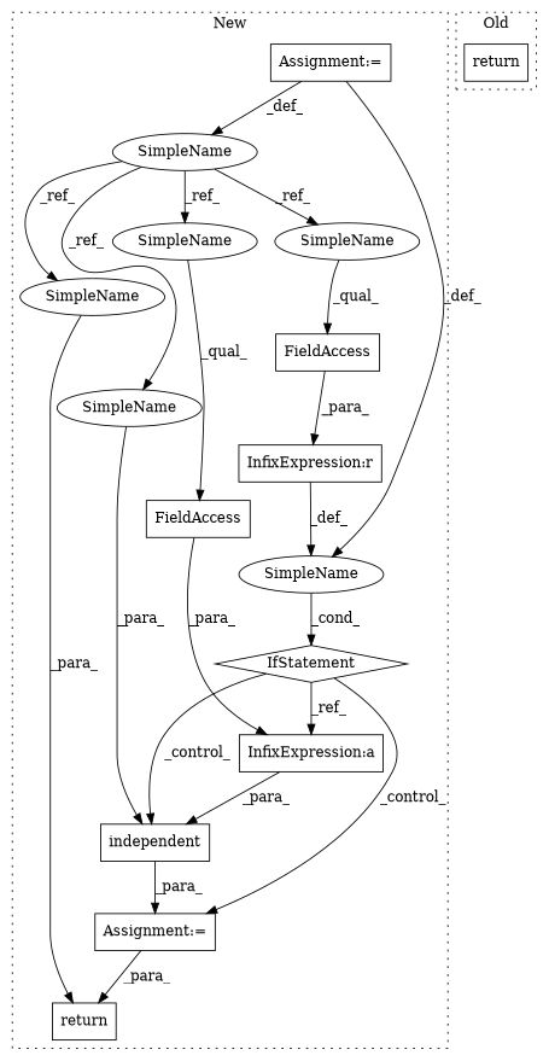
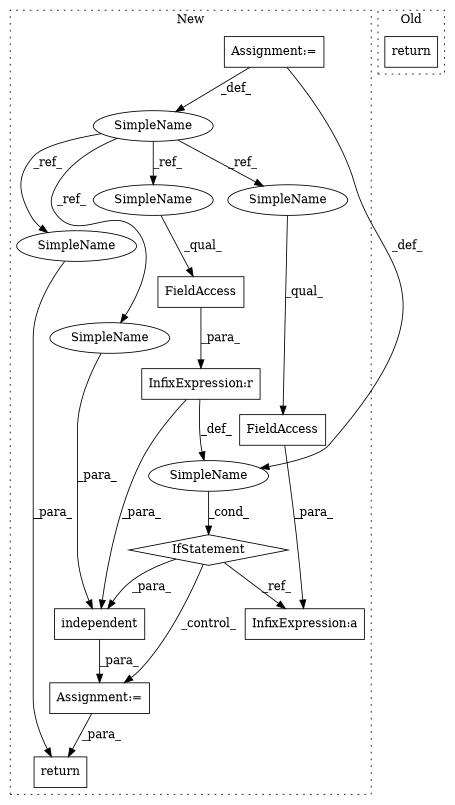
  digraph {
    node [a=42 l=7 s=3856 shape=box]
    n1 [a=32 l="12,1" label=independent s="3903,3964"]
    n2 [label=SimpleName s=3786 shape=ellipse]
    n3 [a=41 label=return s=3977]
    n4 [a=25 l="4,2" label=IfStatement s="3828,3873" shape=diamond]
    n5 [a=7 l=1 label="Assignment:=" s=3890]
    n6 [a=27 l=3 label="InfixExpression:a" s=3944]
    n7 [a=27 l=3 label="InfixExpression:r" s=3853]
    n8 [a=22 l=17 label=FieldAccess]
    n9 [a=22 l=17 label=FieldAccess s=3947]
    n10 [label=SimpleName shape=ellipse l="" s=""]
    n11 [a=7 l=1 label="Assignment:=" s=3793]
    n12 [label=SimpleName s=3947 shape=ellipse]
    n13 [label=SimpleName s=3984 shape=ellipse]
    n14 [label=SimpleName s=3915 shape=ellipse]
    n15 [label=SimpleName shape=ellipse]
    n16 [a=41 label=return s=2327]
    subgraph cluster_1 {
      label=New
      style=dotted
      n1
      n2
      n3
      n4
      n5
      n6
      n7
      n8
      n9
      n10
      n11
      n12
      n13
      n14
      n15
    }
    subgraph cluster_2 {
      label=Old
      style=dotted
      n16
    }
    n1 -> n5 [label=_para_]
    n2 -> n12 [label=_ref_]
    n2 -> n13 [label=_ref_]
    n2 -> n14 [label=_ref_]
    n2 -> n15 [label=_ref_]
-   n4 -> n1 [label=_control_]
+   n4 -> n1 [label=_para_]
    n4 -> n5 [label=_control_]
    n4 -> n6 [label=_ref_]
    n5 -> n3 [label=_para_]
-   n6 -> n1 [label=_para_]
+   n7 -> n1 [label=_para_]
    n7 -> n10 [label=_def_]
    n8 -> n7 [label=_para_]
    n9 -> n6 [label=_para_]
    n10 -> n4 [label=_cond_]
    n11 -> n2 [label=_def_]
    n11 -> n10 [label=_def_]
    n12 -> n9 [label=_qual_]
    n13 -> n3 [label=_para_]
    n14 -> n1 [label=_para_]
    n15 -> n8 [label=_qual_]
  }
